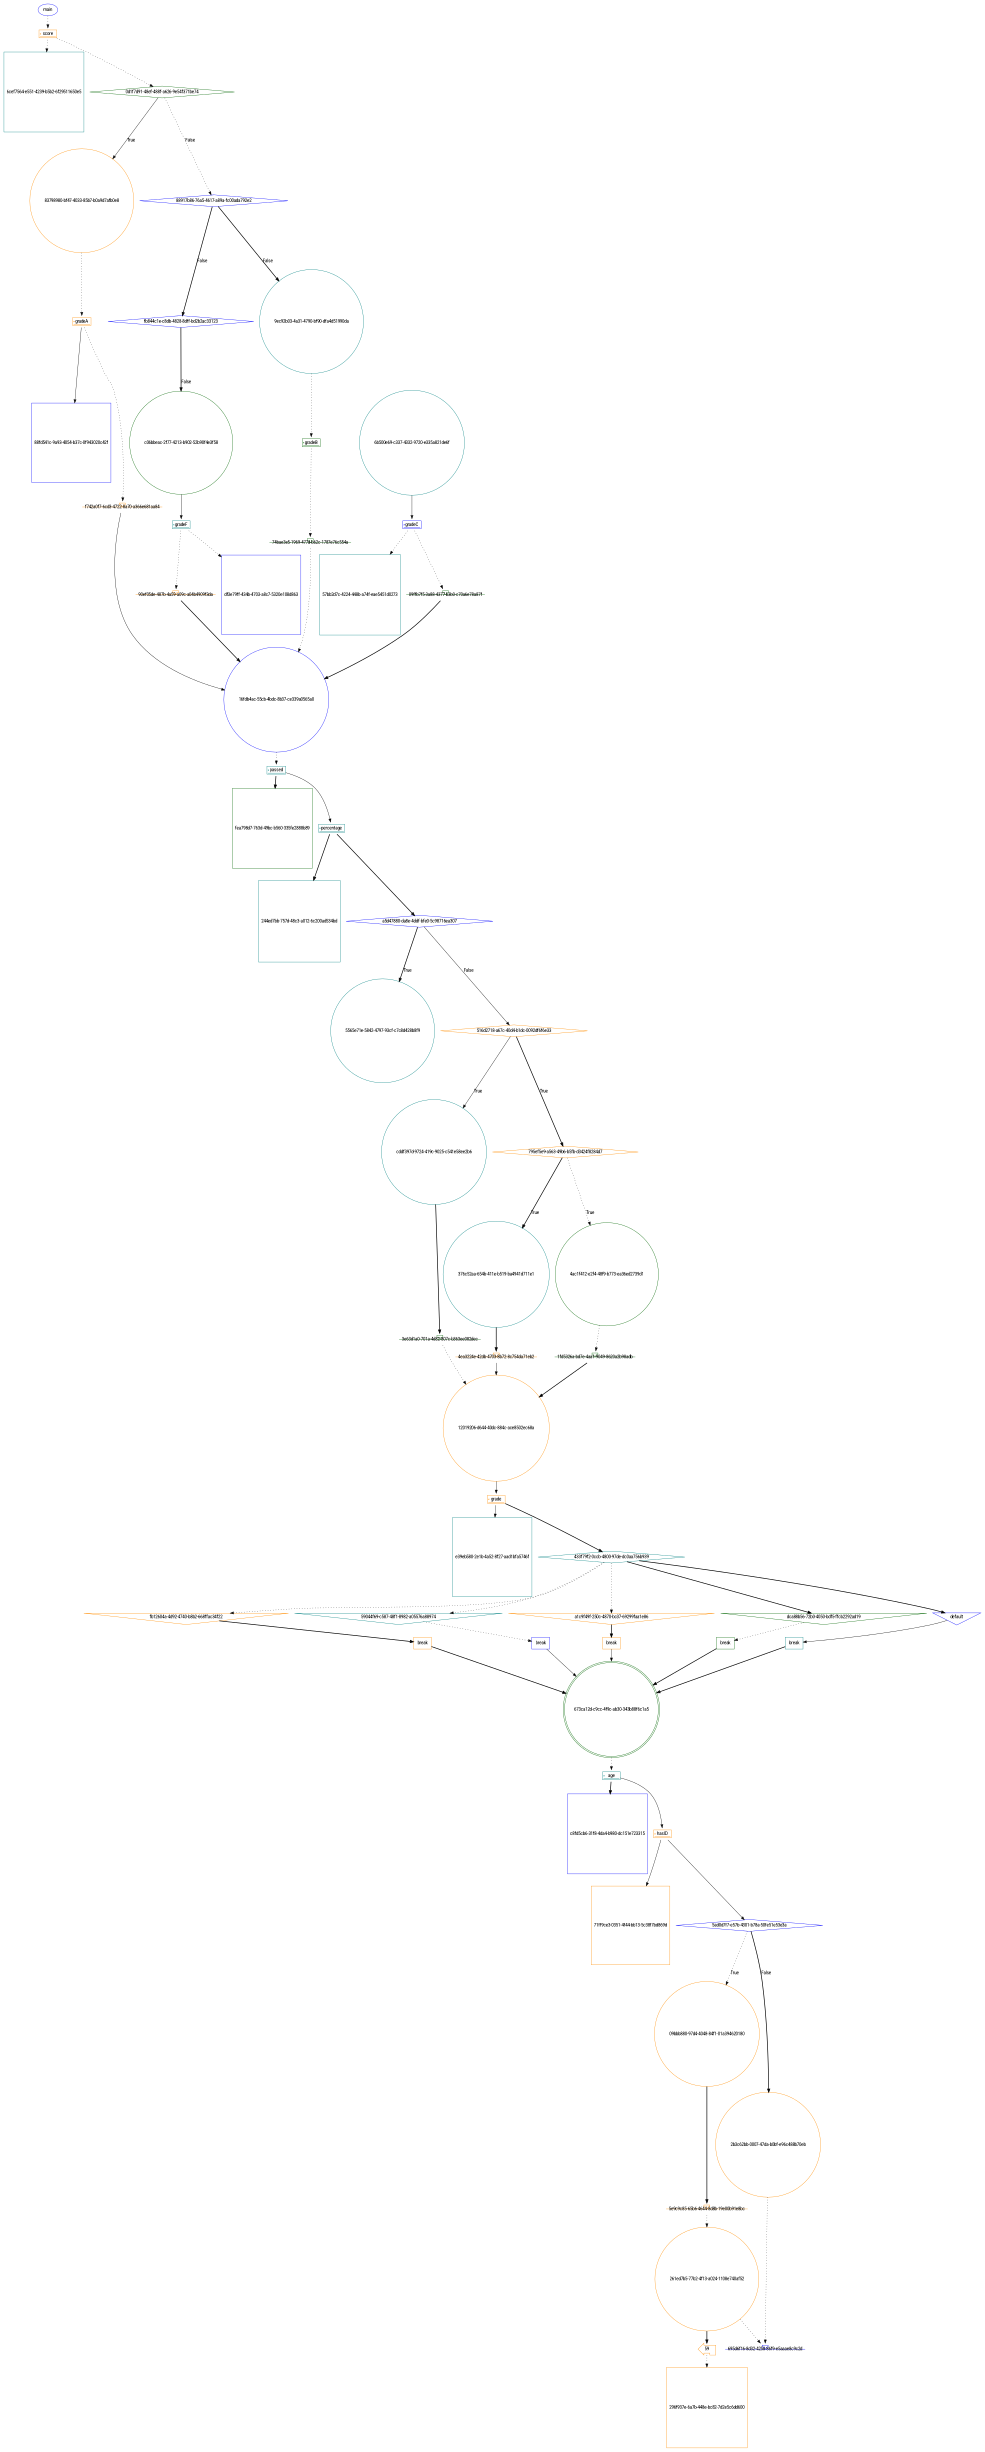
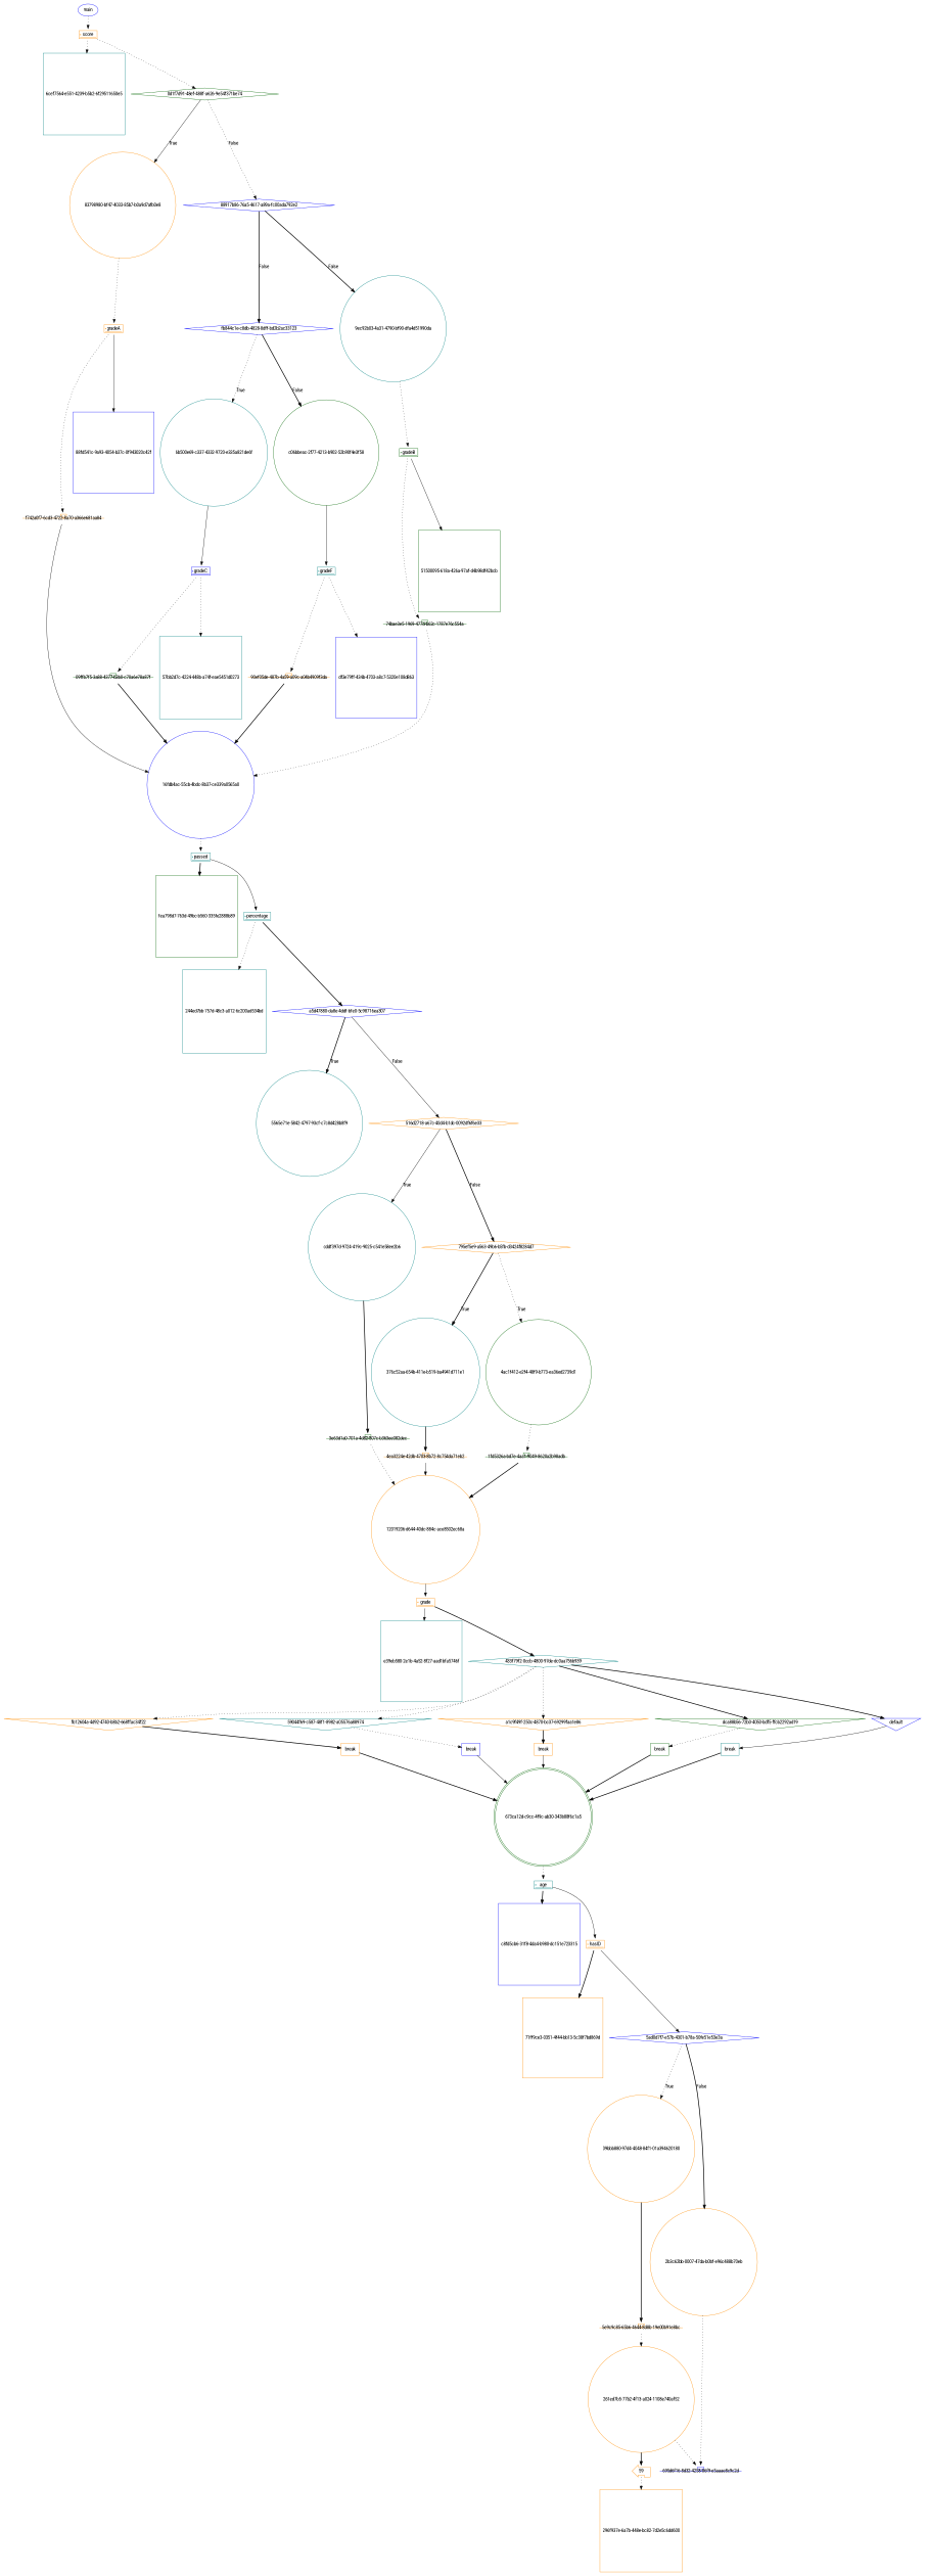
  digraph {
    fontname="Roboto Condensed"
    node [color=darkorange fontname="Roboto Condensed" shape=circle]
    edge [fontname="Roboto Condensed" style=dotted]
    n1 [color=blue height=0.5 label=main shape=ellipse width=0.82932]
    n2 [height=0.5 label=score shape=signature width=0.75]
    "6cef7564-e551-4239-b5b2-6f29511650e5" [color=teal height=0.5 shape=square width=0.5]
    "0d1f7d91-48ef-488f-a626-9e54f371be74" [color=darkgreen height=0.5 shape=diamond width=0.75]
    "83798980-bf47-4033-85b7-b0a9d7afb0e8" [height=0.5 width=0.5]
    "88917b86-76a5-4617-a89a-fc00ada792e2" [color=blue height=0.5 shape=diamond width=0.75]
    n7 [height=0.5 label=gradeA shape=signature width=0.77431]
    "9ec92b03-4a31-4790-bf90-dfa4d51990da" [color=teal height=0.5 width=0.5]
    "fb844c1e-c8db-4828-8dff-bd2b2ac33123" [color=blue height=0.5 shape=diamond width=0.75]
    "88fd541c-9a93-4054-b37c-0f943020c42f" [color=blue height=0.5 shape=square width=0.5]
    "f742a0f7-6cd3-4722-8a70-a366e681aa84" [height=0.5 shape=terminator width=0.75]
    n12 [color=darkgreen height=0.5 label=gradeB shape=signature width=0.76389]
    "6b500e69-c337-4332-9720-e335a821de6f" [color=teal height=0.5 width=0.5]
    "c06bbeac-2f77-4213-b902-52b90f4e3f58" [color=darkgreen height=0.5 width=0.5]
    "16fdb4ac-55cb-4bdc-8b37-ce339a0565a0" [color=blue height=0.5 width=0.5]
    n16 [color=teal height=0.5 label=passed shape=signature width=0.75]
    "fea798d7-763d-49bc-b560-335fe2888b89" [color=darkgreen height=0.5 shape=square width=0.5]
    n18 [color=teal height=0.5 label=percentage shape=signature width=1.0347]
+   "51500095-618a-426a-97af-d4b98df42bcb" [color=darkgreen height=0.5 shape=square width=0.5]
    "74bae3e5-1969-477d-b62c-1787e76c554a" [color=darkgreen height=0.5 shape=terminator width=0.75]
    n21 [color=blue height=0.5 label=gradeC shape=signature width=0.76389]
    n22 [color=teal height=0.5 label=gradeF shape=signature width=0.75]
    "57bb2d7c-4224-448b-a74f-eae5451d0273" [color=teal height=0.5 shape=square width=0.5]
    "09ffb7f5-3a88-4377-b3b0-c70a6e78a87f" [color=darkgreen height=0.5 shape=terminator width=0.75]
    "df3e79ff-434b-4703-a8c7-5320e108d863" [color=blue height=0.5 shape=square width=0.5]
    "90ef05de-487b-4a59-a09c-a04b4909f3da" [height=0.5 shape=terminator width=0.75]
    "244ed7bb-757d-48c3-a012-6c200ad534bd" [color=teal height=0.5 shape=square width=0.5]
    "a5d47880-da8e-4ddf-bfe0-5c98716ea307" [color=blue height=0.5 shape=diamond width=0.75]
    "5565e71e-5842-4797-93cf-c7c8d428b8f9" [color=teal height=0.5 width=0.5]
    "516d2718-a67c-40d4-b1dc-0092df6f6e33" [height=0.5 shape=diamond width=0.75]
    "cddf397d-9724-419c-9025-c541e58ee2b6" [color=teal height=0.5 width=0.5]
    "795ef5e9-a563-49b6-b5fb-d3424f8284d7" [height=0.5 shape=diamond width=0.75]
    "3e63d1a0-701a-4d82-807c-b363ee082dec" [color=darkgreen height=0.5 shape=terminator width=0.75]
    "4ac1f412-e2f4-48f9-b773-ea36ed2739d1" [color=darkgreen height=0.5 width=0.5]
    "376c52aa-654b-411e-b519-ba4941d711e1" [color=teal height=0.5 width=0.5]
    "12019206-d644-40dc-884c-ace8502ec68a" [height=0.5 width=0.5]
    n37 [height=0.5 label=grade shape=signature width=0.75]
    "e39eb580-2e1b-4a52-8f27-aad1bfa5746f" [color=teal height=0.5 shape=square width=0.5]
    "433f79f2-0ccb-4800-97de-dc0aa756b939" [color=teal height=0.5 shape=diamond width=0.75]
    "1fd5326a-bd7e-4aa1-9049-8620a2b98adb" [color=darkgreen height=0.5 shape=terminator width=0.75]
    "4ea3224e-42db-4703-8b72-8c754da71eb2" [height=0.5 shape=terminator width=0.75]
    "fb12604a-4d92-4740-b8b2-668ffac34f22" [height=0.5 shape=invtriangle width=0.75]
    "59044f69-c587-48f1-8982-a05576a88974" [color=teal height=0.5 shape=invtriangle width=0.75]
    "a1c9f49f-250c-4870-bc37-69299faa1e86" [height=0.5 shape=invtriangle width=0.75]
    "dca88b56-72b0-4050-bdf5-ffcb2292ad19" [color=darkgreen height=0.5 shape=invtriangle width=0.75]
    n46 [color=blue height=0.68056 label=default shape=invtriangle width=2.0283]
    n47 [height=0.5 label=break shape=rect width=0.75]
    n48 [color=blue height=0.5 label=break shape=rect width=0.75]
    n49 [height=0.5 label=break shape=rect width=0.75]
    n50 [color=darkgreen height=0.5 label=break shape=rect width=0.75]
    n51 [color=teal height=0.5 label=break shape=rect width=0.75]
    "673ca12d-c9cc-4f9c-ab30-343b88f6c1a5" [color=darkgreen height=0.61111 shape=doublecircle width=0.61111]
    n53 [color=teal height=0.5 label=age shape=signature width=0.75]
    "c8fd5cb6-31f8-4da4-b980-dc151e723315" [color=blue height=0.5 shape=square width=0.5]
    n55 [height=0.5 label=hasID shape=signature width=0.75]
    "71ff9ce3-0351-4f44-bb13-5c38f7bd869d" [height=0.5 shape=square width=0.5]
    "5ad0d7f7-e57b-4301-b78a-50fe51e53e3a" [color=blue height=0.5 shape=diamond width=0.75]
    "09bbb880-97d4-4048-84f1-01a394620180" [height=0.5 width=0.5]
    "2b3c62bb-0007-47da-b0bf-e96c488b70eb" [height=0.5 width=0.5]
    "5e9c9c85-65b6-4644-8d8b-19e00b91e8bc" [height=0.5 shape=terminator width=0.75]
    "695d6f16-8d32-4258-86f9-e5aaae8c9c2d" [color=blue height=0.5 shape=terminator width=0.75]
    "261ed7b5-77b2-4f13-a024-1108e740af52" [height=0.5 width=0.5]
    n63 [height=0.5 label=59 shape=lpromoter width=0.75]
    "296f937e-6a7b-448e-bc82-7d2e5c6dd600" [height=0.5 shape=square width=0.5]
    n1 -> n2
    n2 -> "6cef7564-e551-4239-b5b2-6f29511650e5"
    n2 -> "0d1f7d91-48ef-488f-a626-9e54f371be74"
    "0d1f7d91-48ef-488f-a626-9e54f371be74" -> "83798980-bf47-4033-85b7-b0a9d7afb0e8" [label=True style=solid]
    "0d1f7d91-48ef-488f-a626-9e54f371be74" -> "88917b86-76a5-4617-a89a-fc00ada792e2" [label=False]
    "83798980-bf47-4033-85b7-b0a9d7afb0e8" -> n7
    "88917b86-76a5-4617-a89a-fc00ada792e2" -> "9ec92b03-4a31-4790-bf90-dfa4d51990da" [label=False style=bold]
    "88917b86-76a5-4617-a89a-fc00ada792e2" -> "fb844c1e-c8db-4828-8dff-bd2b2ac33123" [label=False style=bold]
    n7 -> "88fd541c-9a93-4054-b37c-0f943020c42f" [style=solid]
    n7 -> "f742a0f7-6cd3-4722-8a70-a366e681aa84"
    "9ec92b03-4a31-4790-bf90-dfa4d51990da" -> n12
+   "fb844c1e-c8db-4828-8dff-bd2b2ac33123" -> "6b500e69-c337-4332-9720-e335a821de6f" [label=True]
    "fb844c1e-c8db-4828-8dff-bd2b2ac33123" -> "c06bbeac-2f77-4213-b902-52b90f4e3f58" [label=False style=bold]
    "f742a0f7-6cd3-4722-8a70-a366e681aa84" -> "16fdb4ac-55cb-4bdc-8b37-ce339a0565a0" [style=solid]
+   n12 -> "51500095-618a-426a-97af-d4b98df42bcb" [style=solid]
    n12 -> "74bae3e5-1969-477d-b62c-1787e76c554a"
    "6b500e69-c337-4332-9720-e335a821de6f" -> n21 [style=solid]
    "c06bbeac-2f77-4213-b902-52b90f4e3f58" -> n22 [style=solid]
    "16fdb4ac-55cb-4bdc-8b37-ce339a0565a0" -> n16
    n16 -> "fea798d7-763d-49bc-b560-335fe2888b89" [style=bold]
    n16 -> n18 [style=solid]
-   n18 -> "244ed7bb-757d-48c3-a012-6c200ad534bd" [style=bold]
+   n18 -> "244ed7bb-757d-48c3-a012-6c200ad534bd"
    n18 -> "a5d47880-da8e-4ddf-bfe0-5c98716ea307" [style=bold]
    "74bae3e5-1969-477d-b62c-1787e76c554a" -> "16fdb4ac-55cb-4bdc-8b37-ce339a0565a0"
    n21 -> "57bb2d7c-4224-448b-a74f-eae5451d0273"
    n21 -> "09ffb7f5-3a88-4377-b3b0-c70a6e78a87f"
    n22 -> "df3e79ff-434b-4703-a8c7-5320e108d863"
    n22 -> "90ef05de-487b-4a59-a09c-a04b4909f3da"
    "09ffb7f5-3a88-4377-b3b0-c70a6e78a87f" -> "16fdb4ac-55cb-4bdc-8b37-ce339a0565a0" [style=bold]
    "90ef05de-487b-4a59-a09c-a04b4909f3da" -> "16fdb4ac-55cb-4bdc-8b37-ce339a0565a0" [style=bold]
    "a5d47880-da8e-4ddf-bfe0-5c98716ea307" -> "5565e71e-5842-4797-93cf-c7c8d428b8f9" [label=True style=bold]
    "a5d47880-da8e-4ddf-bfe0-5c98716ea307" -> "516d2718-a67c-40d4-b1dc-0092df6f6e33" [label=False style=solid]
    "516d2718-a67c-40d4-b1dc-0092df6f6e33" -> "cddf397d-9724-419c-9025-c541e58ee2b6" [label=True style=solid]
-   "516d2718-a67c-40d4-b1dc-0092df6f6e33" -> "795ef5e9-a563-49b6-b5fb-d3424f8284d7" [label=True style=bold]
+   "516d2718-a67c-40d4-b1dc-0092df6f6e33" -> "795ef5e9-a563-49b6-b5fb-d3424f8284d7" [label=False style=bold]
    "cddf397d-9724-419c-9025-c541e58ee2b6" -> "3e63d1a0-701a-4d82-807c-b363ee082dec" [style=bold]
    "795ef5e9-a563-49b6-b5fb-d3424f8284d7" -> "4ac1f412-e2f4-48f9-b773-ea36ed2739d1" [label=True]
    "795ef5e9-a563-49b6-b5fb-d3424f8284d7" -> "376c52aa-654b-411e-b519-ba4941d711e1" [label=True style=bold]
    "3e63d1a0-701a-4d82-807c-b363ee082dec" -> "12019206-d644-40dc-884c-ace8502ec68a"
    "4ac1f412-e2f4-48f9-b773-ea36ed2739d1" -> "1fd5326a-bd7e-4aa1-9049-8620a2b98adb"
    "376c52aa-654b-411e-b519-ba4941d711e1" -> "4ea3224e-42db-4703-8b72-8c754da71eb2" [style=bold]
    "12019206-d644-40dc-884c-ace8502ec68a" -> n37 [style=solid]
    n37 -> "e39eb580-2e1b-4a52-8f27-aad1bfa5746f" [style=solid]
    n37 -> "433f79f2-0ccb-4800-97de-dc0aa756b939" [style=bold]
    "433f79f2-0ccb-4800-97de-dc0aa756b939" -> "fb12604a-4d92-4740-b8b2-668ffac34f22"
    "433f79f2-0ccb-4800-97de-dc0aa756b939" -> "59044f69-c587-48f1-8982-a05576a88974"
    "433f79f2-0ccb-4800-97de-dc0aa756b939" -> "a1c9f49f-250c-4870-bc37-69299faa1e86"
    "433f79f2-0ccb-4800-97de-dc0aa756b939" -> "dca88b56-72b0-4050-bdf5-ffcb2292ad19" [style=bold]
    "433f79f2-0ccb-4800-97de-dc0aa756b939" -> n46 [style=bold]
    "1fd5326a-bd7e-4aa1-9049-8620a2b98adb" -> "12019206-d644-40dc-884c-ace8502ec68a" [style=bold]
    "4ea3224e-42db-4703-8b72-8c754da71eb2" -> "12019206-d644-40dc-884c-ace8502ec68a" [style=solid]
    "fb12604a-4d92-4740-b8b2-668ffac34f22" -> n47 [style=bold]
    "59044f69-c587-48f1-8982-a05576a88974" -> n48
    "a1c9f49f-250c-4870-bc37-69299faa1e86" -> n49 [style=bold]
    "dca88b56-72b0-4050-bdf5-ffcb2292ad19" -> n50
    n46 -> n51 [style=solid]
    n47 -> "673ca12d-c9cc-4f9c-ab30-343b88f6c1a5" [style=bold]
    n48 -> "673ca12d-c9cc-4f9c-ab30-343b88f6c1a5" [style=solid]
    n49 -> "673ca12d-c9cc-4f9c-ab30-343b88f6c1a5" [style=solid]
    n50 -> "673ca12d-c9cc-4f9c-ab30-343b88f6c1a5" [style=bold]
    n51 -> "673ca12d-c9cc-4f9c-ab30-343b88f6c1a5" [style=bold]
    "673ca12d-c9cc-4f9c-ab30-343b88f6c1a5" -> n53
    n53 -> "c8fd5cb6-31f8-4da4-b980-dc151e723315" [style=bold]
    n53 -> n55 [style=solid]
-   n55 -> "71ff9ce3-0351-4f44-bb13-5c38f7bd869d" [style=solid]
+   n55 -> "71ff9ce3-0351-4f44-bb13-5c38f7bd869d" [style=bold]
    n55 -> "5ad0d7f7-e57b-4301-b78a-50fe51e53e3a" [style=solid]
    "5ad0d7f7-e57b-4301-b78a-50fe51e53e3a" -> "09bbb880-97d4-4048-84f1-01a394620180" [label=True]
    "5ad0d7f7-e57b-4301-b78a-50fe51e53e3a" -> "2b3c62bb-0007-47da-b0bf-e96c488b70eb" [label=False style=bold]
    "09bbb880-97d4-4048-84f1-01a394620180" -> "5e9c9c85-65b6-4644-8d8b-19e00b91e8bc" [style=bold]
    "2b3c62bb-0007-47da-b0bf-e96c488b70eb" -> "695d6f16-8d32-4258-86f9-e5aaae8c9c2d"
    "5e9c9c85-65b6-4644-8d8b-19e00b91e8bc" -> "261ed7b5-77b2-4f13-a024-1108e740af52"
    "261ed7b5-77b2-4f13-a024-1108e740af52" -> "695d6f16-8d32-4258-86f9-e5aaae8c9c2d"
    "261ed7b5-77b2-4f13-a024-1108e740af52" -> n63 [style=bold]
    n63 -> "296f937e-6a7b-448e-bc82-7d2e5c6dd600"
  }
